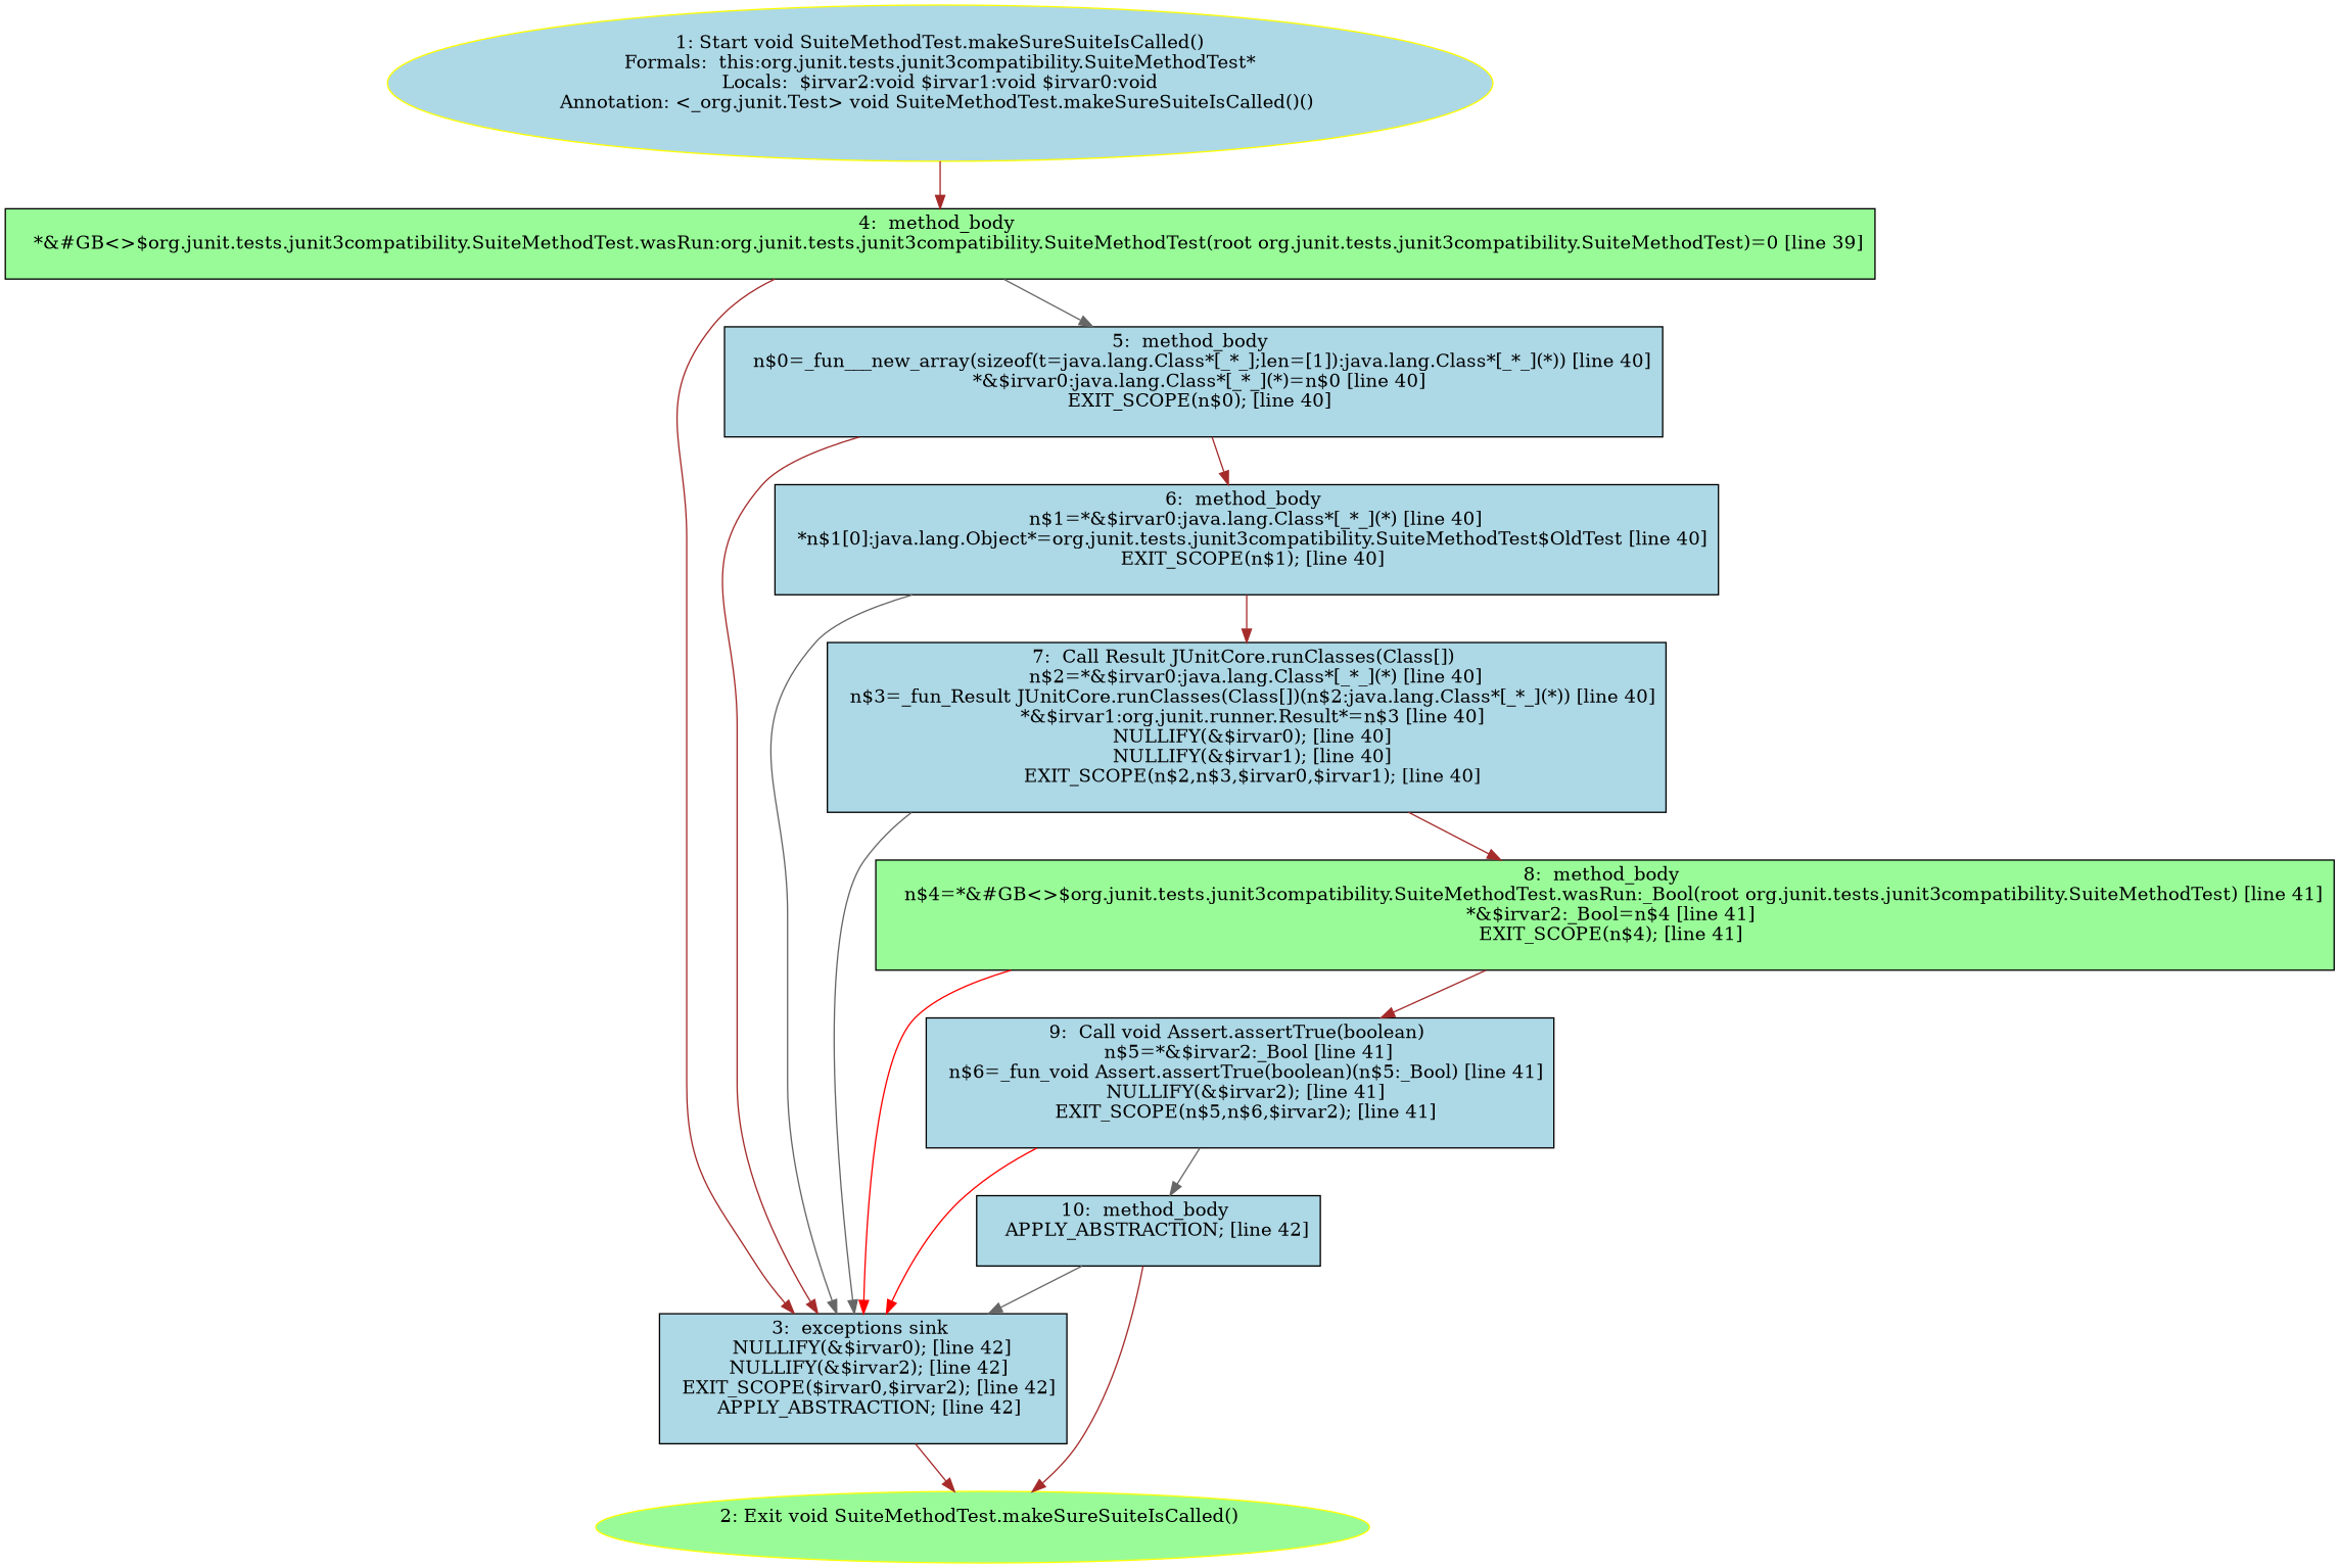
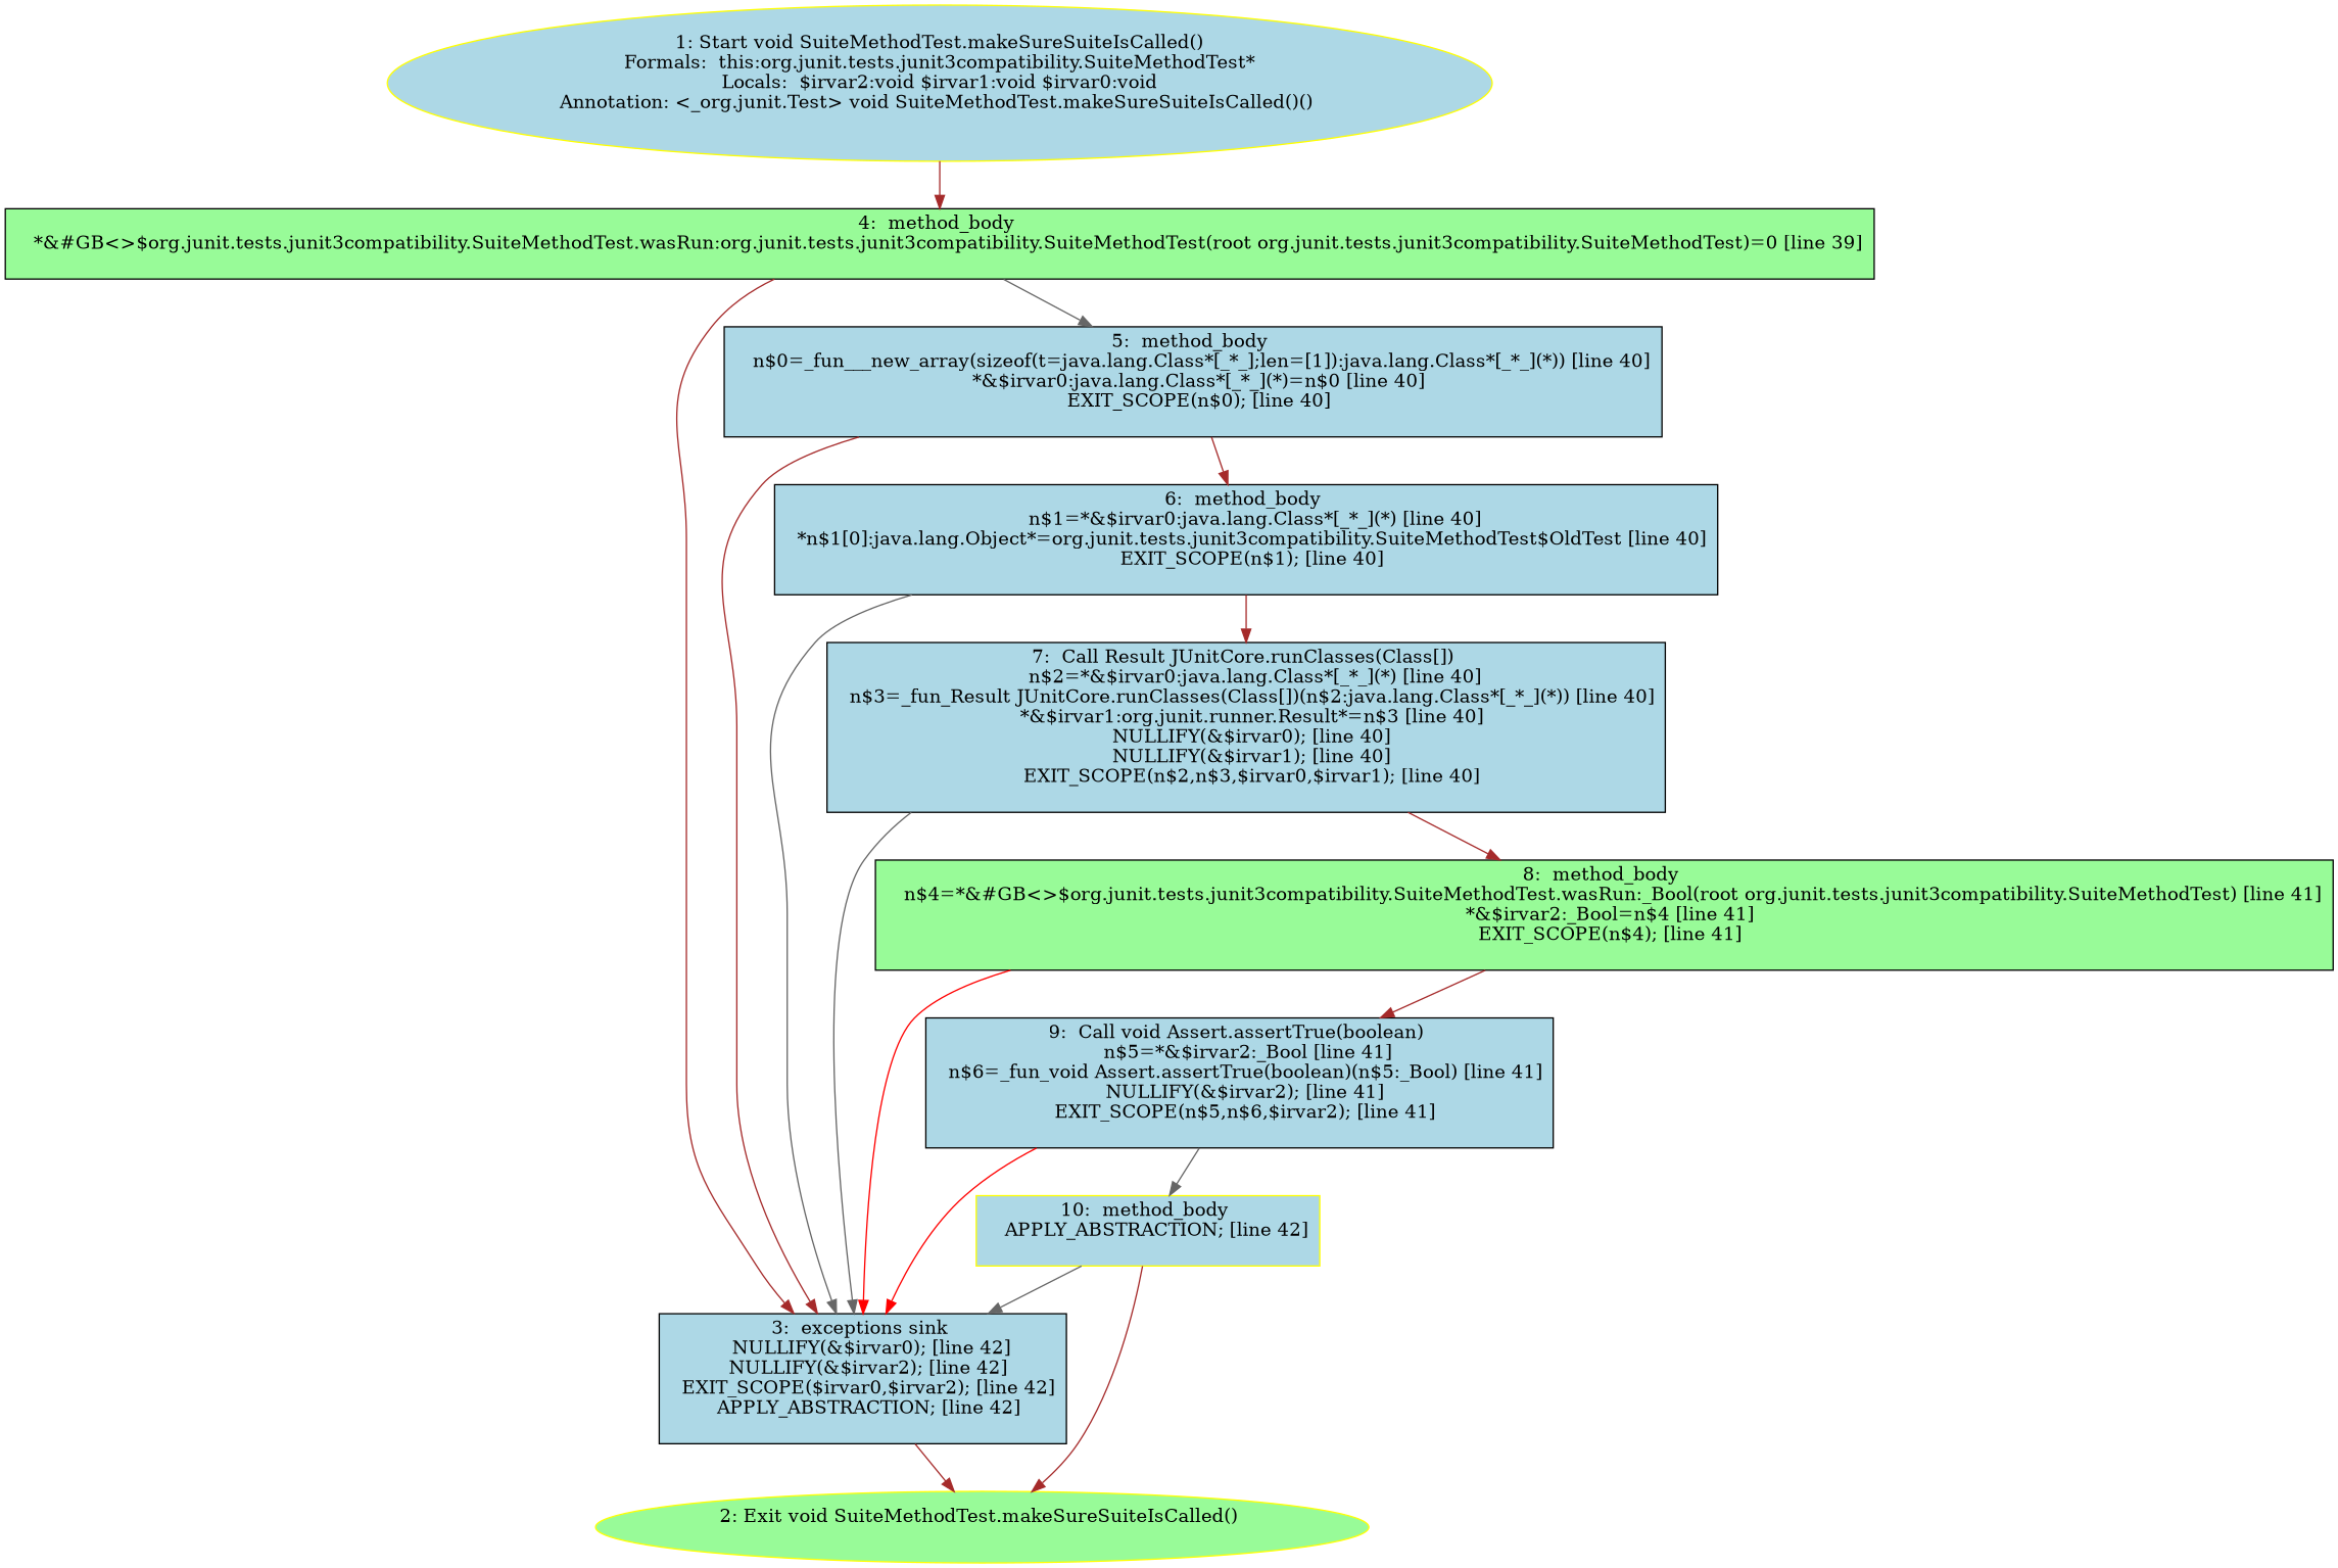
  digraph {
    node [style=filled fillcolor=lightblue shape=box]
    edge [color=brown]
    n1 [color=yellow label="1: Start void SuiteMethodTest.makeSureSuiteIsCalled()\nFormals:  this:org.junit.tests.junit3compatibility.SuiteMethodTest*\nLocals:  $irvar2:void $irvar1:void $irvar0:void\nAnnotation: <_org.junit.Test> void SuiteMethodTest.makeSureSuiteIsCalled()() \n  " shape=""]
    n2 [label="4:  method_body \n   *&#GB<>$org.junit.tests.junit3compatibility.SuiteMethodTest.wasRun:org.junit.tests.junit3compatibility.SuiteMethodTest(root org.junit.tests.junit3compatibility.SuiteMethodTest)=0 [line 39]\n " fillcolor=palegreen]
    n3 [label="3:  exceptions sink \n   NULLIFY(&$irvar0); [line 42]\n  NULLIFY(&$irvar2); [line 42]\n  EXIT_SCOPE($irvar0,$irvar2); [line 42]\n  APPLY_ABSTRACTION; [line 42]\n "]
    n4 [label="5:  method_body \n   n$0=_fun___new_array(sizeof(t=java.lang.Class*[_*_];len=[1]):java.lang.Class*[_*_](*)) [line 40]\n  *&$irvar0:java.lang.Class*[_*_](*)=n$0 [line 40]\n  EXIT_SCOPE(n$0); [line 40]\n "]
    n5 [color=yellow label="2: Exit void SuiteMethodTest.makeSureSuiteIsCalled() \n  " fillcolor=palegreen shape=""]
    n6 [label="6:  method_body \n   n$1=*&$irvar0:java.lang.Class*[_*_](*) [line 40]\n  *n$1[0]:java.lang.Object*=org.junit.tests.junit3compatibility.SuiteMethodTest$OldTest [line 40]\n  EXIT_SCOPE(n$1); [line 40]\n "]
    n7 [label="7:  Call Result JUnitCore.runClasses(Class[]) \n   n$2=*&$irvar0:java.lang.Class*[_*_](*) [line 40]\n  n$3=_fun_Result JUnitCore.runClasses(Class[])(n$2:java.lang.Class*[_*_](*)) [line 40]\n  *&$irvar1:org.junit.runner.Result*=n$3 [line 40]\n  NULLIFY(&$irvar0); [line 40]\n  NULLIFY(&$irvar1); [line 40]\n  EXIT_SCOPE(n$2,n$3,$irvar0,$irvar1); [line 40]\n "]
    n8 [label="8:  method_body \n   n$4=*&#GB<>$org.junit.tests.junit3compatibility.SuiteMethodTest.wasRun:_Bool(root org.junit.tests.junit3compatibility.SuiteMethodTest) [line 41]\n  *&$irvar2:_Bool=n$4 [line 41]\n  EXIT_SCOPE(n$4); [line 41]\n " fillcolor=palegreen]
    n9 [label="9:  Call void Assert.assertTrue(boolean) \n   n$5=*&$irvar2:_Bool [line 41]\n  n$6=_fun_void Assert.assertTrue(boolean)(n$5:_Bool) [line 41]\n  NULLIFY(&$irvar2); [line 41]\n  EXIT_SCOPE(n$5,n$6,$irvar2); [line 41]\n "]
-   n10 [label="10:  method_body \n   APPLY_ABSTRACTION; [line 42]\n "]
+   n10 [label="10:  method_body \n   APPLY_ABSTRACTION; [line 42]\n " color=yellow]
    n1 -> n2
    n2 -> n3
    n2 -> n4 [color=gray40]
    n3 -> n5
    n4 -> n3
    n4 -> n6
    n6 -> n3 [color=gray40]
    n6 -> n7
    n7 -> n3 [color=gray40]
    n7 -> n8
    n8 -> n3 [color=red]
    n8 -> n9
    n9 -> n3 [color=red]
    n9 -> n10 [color=gray40]
    n10 -> n3 [color=gray40]
    n10 -> n5
  }
